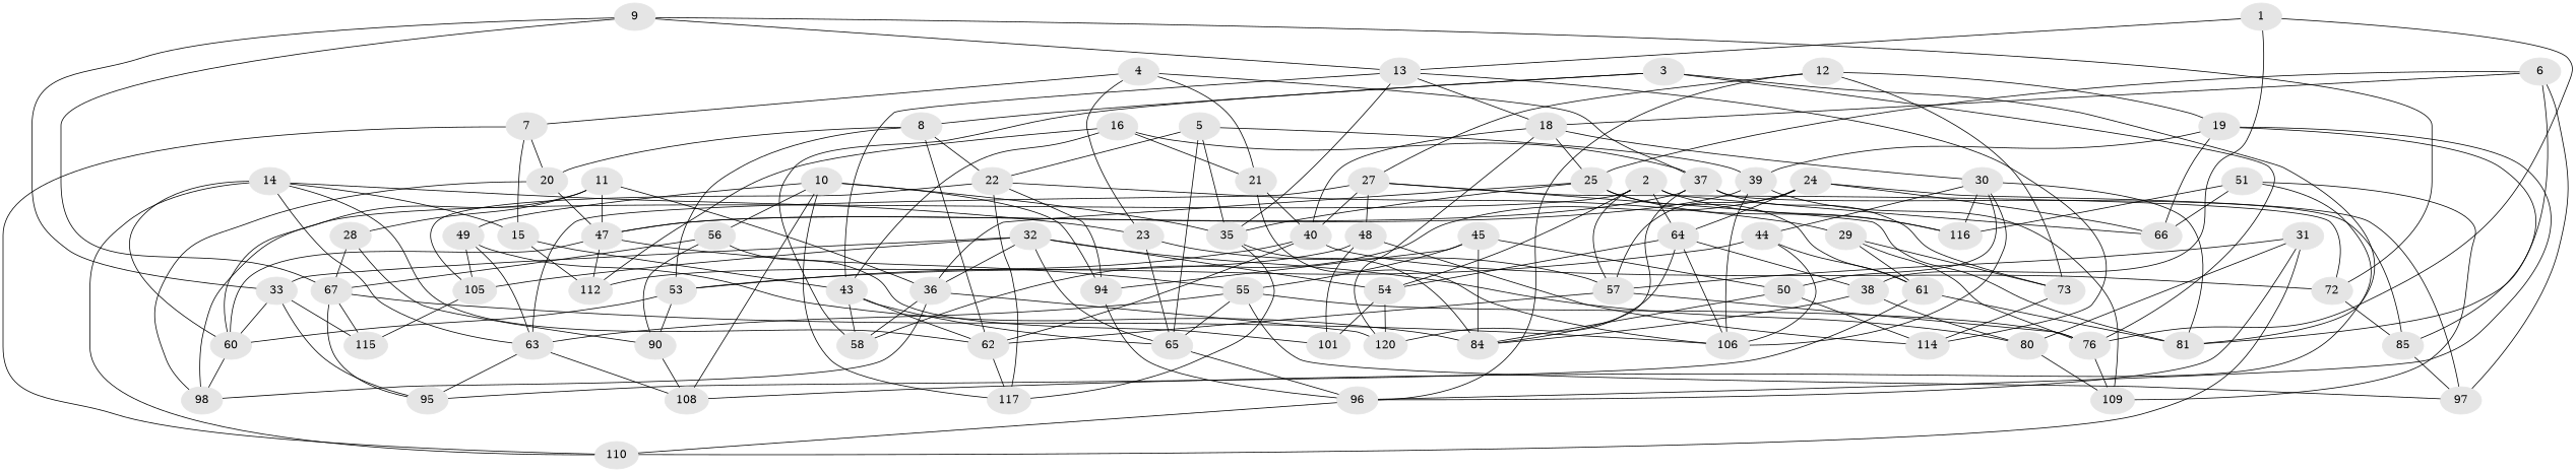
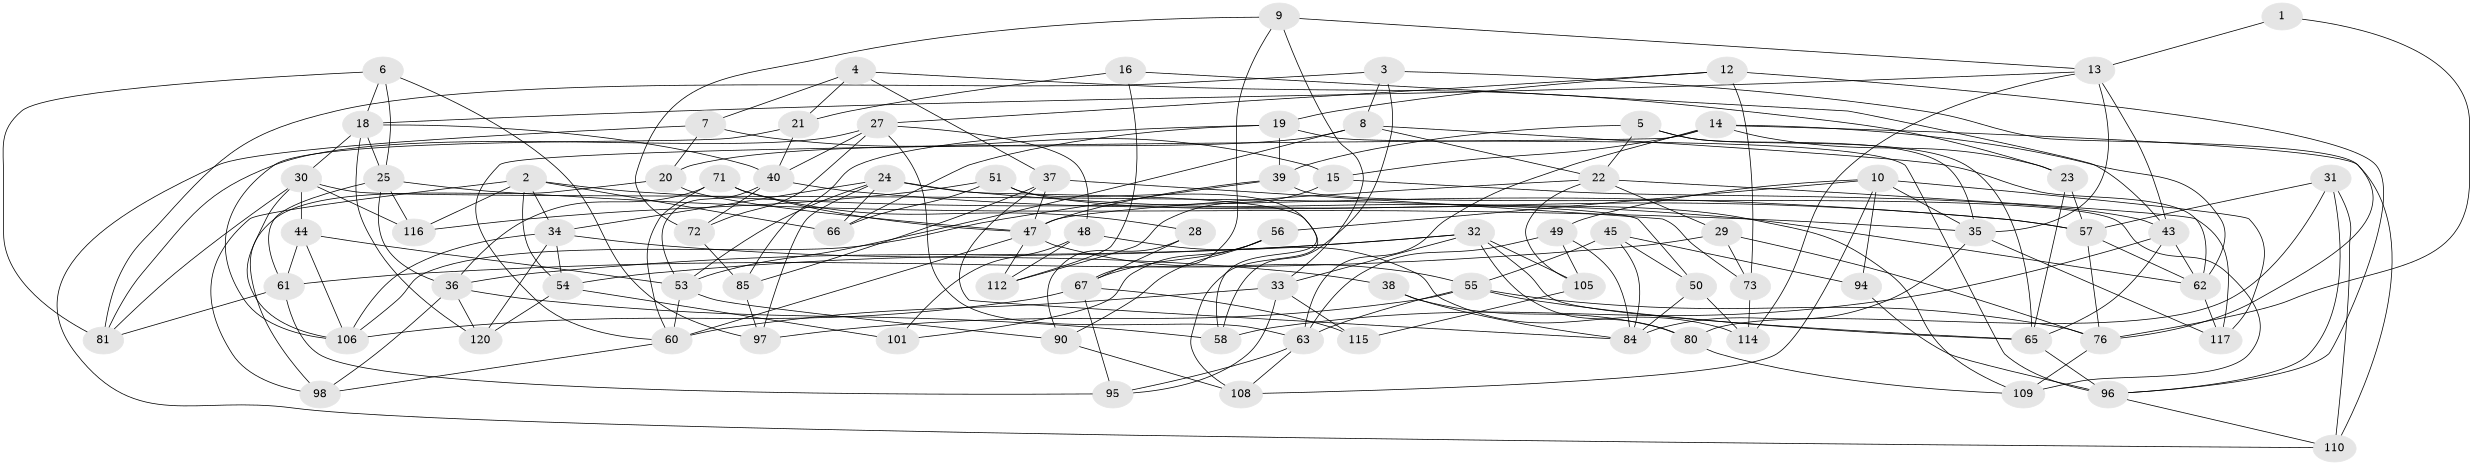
  graph {
    node [color=gray90 style=filled]
    13 [super="+26"]
    35 [super="+93"]
    18 [super="+100"]
    43 [super="+59"]
    114
    1
    38
    76 [super="+119"]
    20
    98
    47 [super="+92"]
    80
    84 [super="+91"]
    109
    2 [super="+86"]
-   34 [super="+113" label=64]
+   34 [super="+113"]
    54 [super="+64"]
    57 [super="+104"]
    66
    116
    120
    106 [super="+107"]
    101
    62 [super="+83"]
    3
    8
    58
    81 [super="+111"]
    22 [super="+82"]
    53 [super="+79"]
    4
    7
    21
    23
    37 [super="+89"]
    15
    110
    40 [super="+78"]
    65 [super="+77"]
    73
    85
    94
    117
    29
    105
    5
    39 [super="+103"]
    96 [super="+99"]
    25 [super="+46"]
    30 [super="+52"]
    6
    97
    36 [super="+74"]
    61 [super="+102"]
    112
    60 [super="+71"]
    90
    9
    33 [super="+42"]
    67 [super="+69"]
    72
    95
    115
    10 [super="+17"]
    49
    56
    108
    63 [super="+118"]
-   11
+   11 [label=71]
    28
    55 [super="+70"]
    19 [super="+88"]
    12
    27 [super="+87"]
    48
    14 [super="+41"]
    16
    44
    50
    24 [super="+75"]
    31
    32 [super="+68"]
    45
    51
    13 -- 35
    13 -- 18
    13 -- 43
    13 -- 114
    35 -- 84
    35 -- 117
    18 -- 120
    18 -- 40
    18 -- 25
    18 -- 30
    43 -- 62
    43 -- 58
    43 -- 65
    1 -- 13
-   1 -- 38
    1 -- 76
    38 -- 80
    38 -- 84
    76 -- 109
    20 -- 98
    20 -- 47
    47 -- 112
    47 -- 60
    47 -- 55
    80 -- 109
    2 -- 98
    2 -- 34
    2 -- 54
    2 -- 57
    2 -- 66
    2 -- 116
    34 -- 38
    34 -- 54
    34 -- 120
    34 -- 106
    54 -- 120
    54 -- 101 [weight=2]
    57 -- 76
    57 -- 62
    62 -- 117
    3 -- 76
    3 -- 8
    3 -- 58
    3 -- 81
    8 -- 20
    8 -- 62
    8 -- 22
    8 -- 53
-   22 -- 94
+   22 -- 47
    22 -- 117
    22 -- 29
    22 -- 105
    53 -- 60
    53 -- 90
    4 -- 7
    4 -- 21
    4 -- 23
    4 -- 37
    7 -- 20
    7 -- 15
    7 -- 110
    21 -- 106
    21 -- 40
    23 -- 57
    23 -- 65
    37 -- 47
    37 -- 84
    37 -- 73
    37 -- 85
    15 -- 43
    15 -- 112
    40 -- 62
    40 -- 53
    40 -- 72
    65 -- 96
    73 -- 114
    85 -- 97
    94 -- 96
    29 -- 76
    29 -- 73
    29 -- 61
    105 -- 115
    5 -- 35
    5 -- 22
    5 -- 65
    5 -- 39
    39 -- 47
    39 -- 109
    39 -- 106
    96 -- 110
    25 -- 35
    25 -- 116
    25 -- 36
    25 -- 61
    30 -- 116
    30 -- 106
    30 -- 81
    30 -- 44
    30 -- 50
    6 -- 18
    6 -- 81
    6 -- 25
    6 -- 97
    36 -- 98
    36 -- 120
    36 -- 58
    61 -- 81 [weight=2]
    61 -- 95
    60 -- 98
    90 -- 108
    9 -- 13
    9 -- 33
    9 -- 67
    9 -- 72
    33 -- 60
    33 -- 95
    33 -- 115 [weight=2]
    67 -- 106
    67 -- 95
    67 -- 115
    72 -- 85
    10 -- 35
    10 -- 94
    10 -- 117
    10 -- 49
    10 -- 56
    10 -- 108
    49 -- 84
    49 -- 105
    49 -- 63
    56 -- 101
    56 -- 90
    56 -- 67
    63 -- 95
    63 -- 108
    11 -- 47
    11 -- 36
    11 -- 60
    11 -- 28
    28 -- 90
    28 -- 67
    55 -- 76
    55 -- 65
    55 -- 97
    55 -- 63
    19 -- 66
    19 -- 85
    19 -- 39 [weight=2]
    19 -- 96
    12 -- 73
    12 -- 96
    12 -- 19
    12 -- 27
    27 -- 81
    27 -- 40
    27 -- 72
    27 -- 63
    27 -- 48
    48 -- 114
    48 -- 101
    48 -- 112
    14 -- 62
    14 -- 23
    14 -- 15
    14 -- 110
    14 -- 60
    14 -- 63
    16 -- 43
    16 -- 21
-   16 -- 37
    16 -- 112
    44 -- 106
    44 -- 53
    44 -- 61
    50 -- 114
    50 -- 84
    24 -- 34
    24 -- 57
    24 -- 66
    24 -- 58
+   24 -- 53
    24 -- 97
    31 -- 80
    31 -- 57
    31 -- 110
    31 -- 96
    32 -- 80
    32 -- 54
    32 -- 65
    32 -- 105
    32 -- 36
    32 -- 33
    45 -- 84
    45 -- 94
    45 -- 55
    45 -- 50
    51 -- 109
    51 -- 66
    51 -- 116
    51 -- 108
  }
